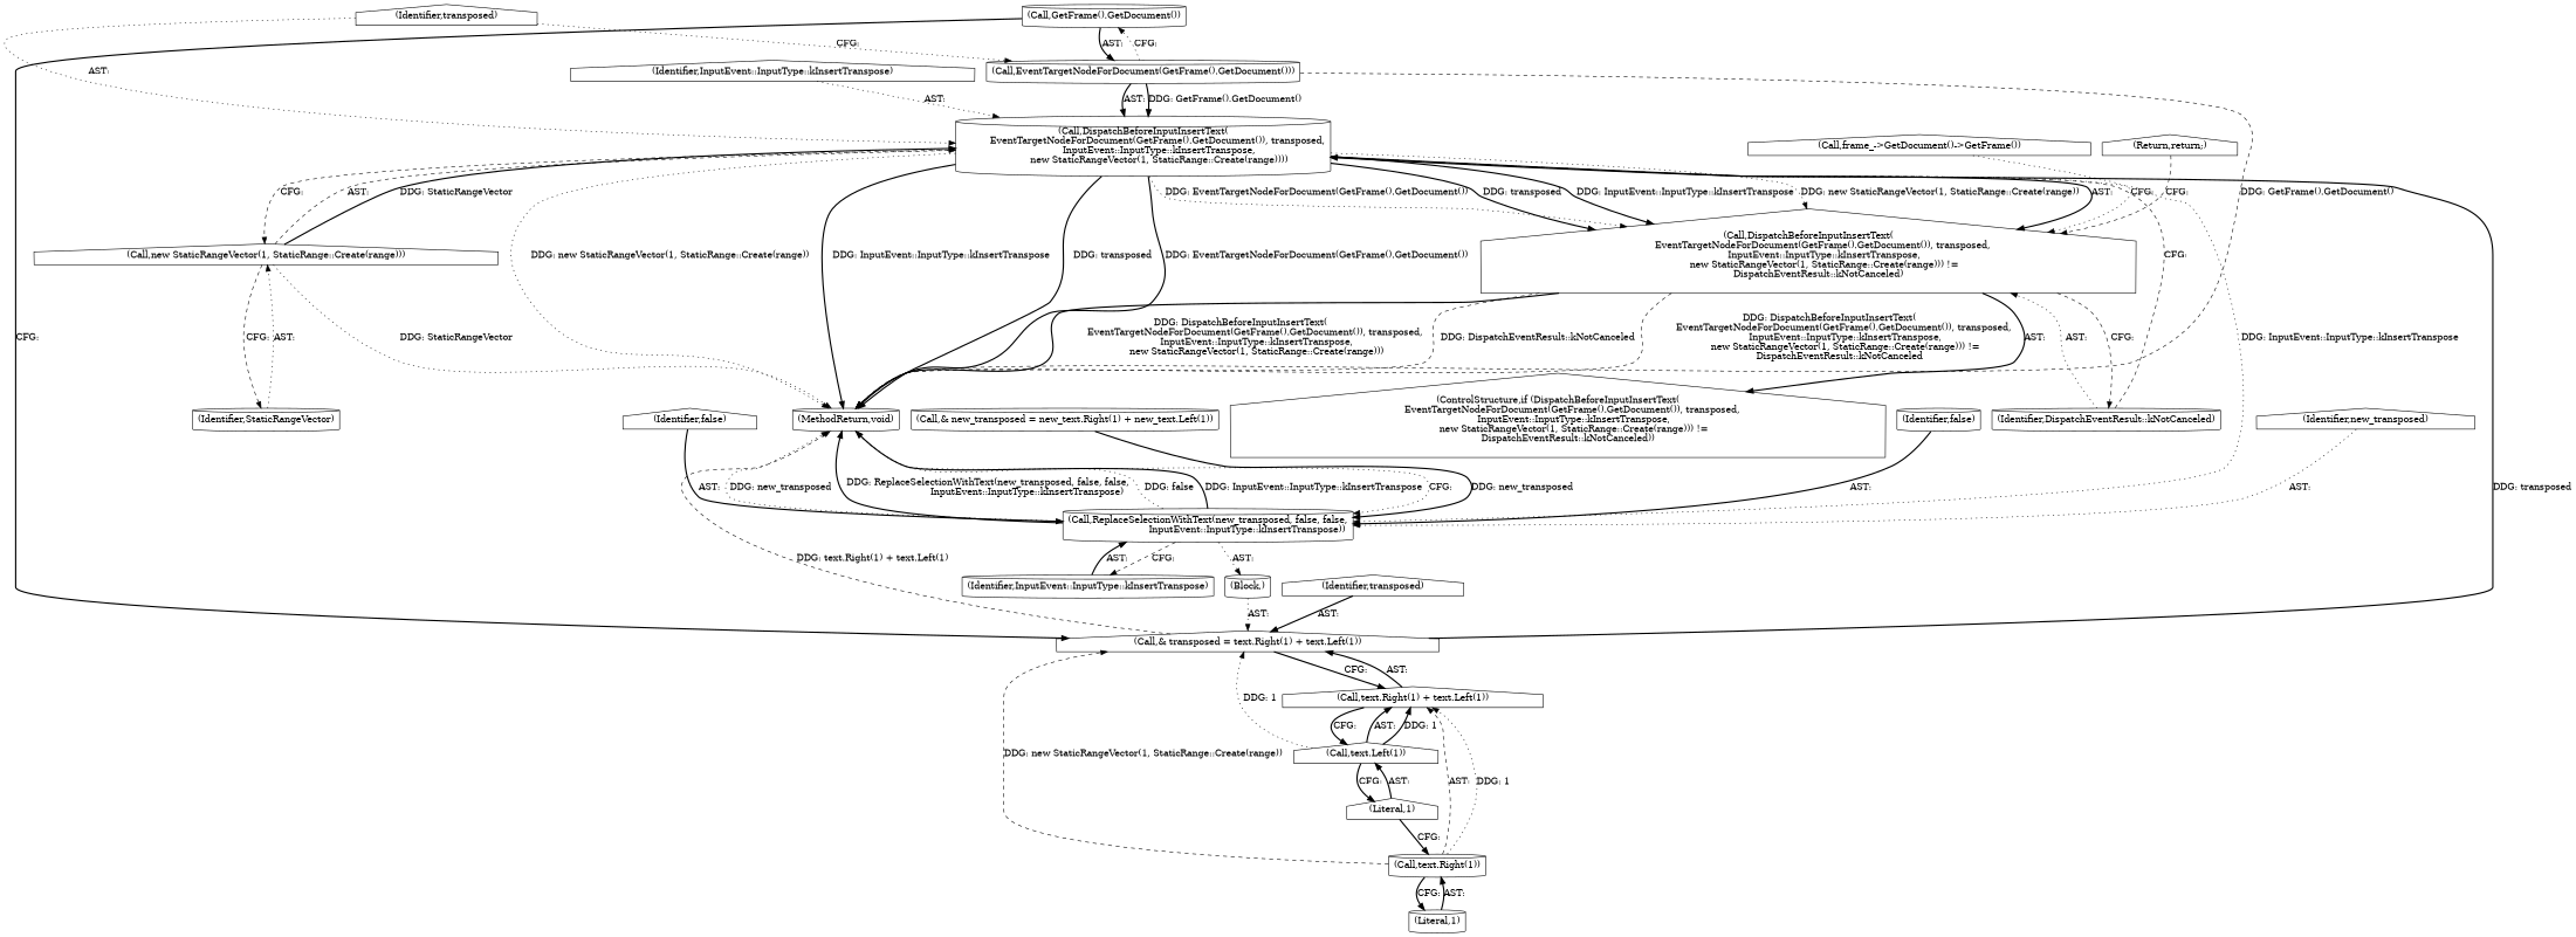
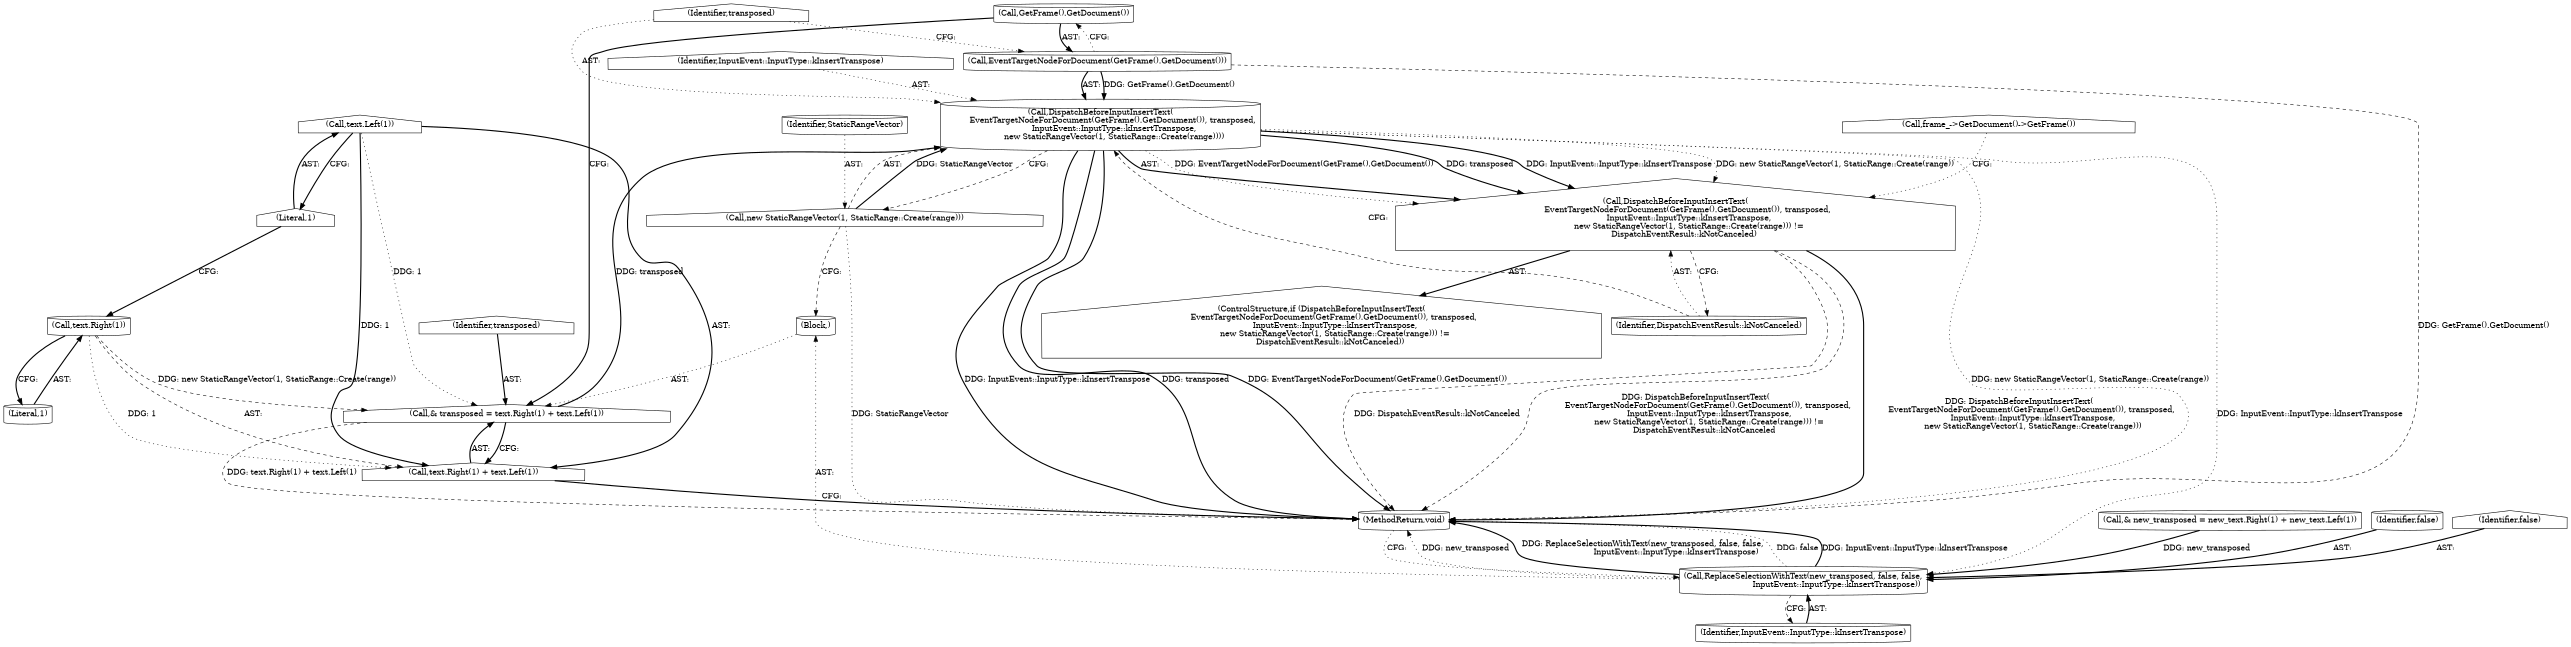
  digraph {
    node [shape=house]
    edge [style=bold]
    n1 [label="(Call,DispatchBeforeInputInsertText(\n          EventTargetNodeForDocument(GetFrame().GetDocument()), transposed,\n           InputEvent::InputType::kInsertTranspose,\n           new StaticRangeVector(1, StaticRange::Create(range))))" shape=cylinder]
    n2 [label="(Call,new StaticRangeVector(1, StaticRange::Create(range)))"]
    n3 [label="(Call,DispatchBeforeInputInsertText(\n          EventTargetNodeForDocument(GetFrame().GetDocument()), transposed,\n           InputEvent::InputType::kInsertTranspose,\n           new StaticRangeVector(1, StaticRange::Create(range))) !=\n       DispatchEventResult::kNotCanceled)"]
    n4 [label="(Call,ReplaceSelectionWithText(new_transposed, false, false,\n                           InputEvent::InputType::kInsertTranspose))" shape=cylinder]
    n5 [label="(MethodReturn,void)" shape=cylinder]
    n6 [label="(Identifier,StaticRangeVector)" shape=cylinder]
    n7 [label="(ControlStructure,if (DispatchBeforeInputInsertText(\n          EventTargetNodeForDocument(GetFrame().GetDocument()), transposed,\n           InputEvent::InputType::kInsertTranspose,\n           new StaticRangeVector(1, StaticRange::Create(range))) !=\n       DispatchEventResult::kNotCanceled))"]
    n8 [label="(Identifier,DispatchEventResult::kNotCanceled)" shape=cylinder]
    n9 [label="(Block,)" shape=cylinder]
    n10 [label="(Identifier,InputEvent::InputType::kInsertTranspose)" shape=cylinder]
    n11 [label="(Call,EventTargetNodeForDocument(GetFrame().GetDocument()))" shape=cylinder]
    n12 [label="(Call,GetFrame().GetDocument())" shape=cylinder]
    n13 [label="(Call,& transposed = text.Right(1) + text.Left(1))"]
    n14 [label="(Call,text.Right(1) + text.Left(1))"]
    n15 [label="(Call,text.Left(1))"]
    n16 [label="(Call,text.Right(1))" shape=cylinder]
    n17 [label="(Literal,1)" shape=cylinder]
    n18 [label="(Literal,1)"]
-   n19 [label="(Return,return;)"]
    n20 [label="(Identifier,transposed)"]
    n21 [label="(Call,& new_transposed = new_text.Right(1) + new_text.Left(1))" shape=cylinder]
    n22 [label="(Identifier,false)" shape=cylinder]
    n23 [label="(Identifier,transposed)"]
    n24 [label="(Identifier,InputEvent::InputType::kInsertTranspose)"]
-   n25 [label="(Identifier,new_transposed)"]
    n26 [label="(Call,frame_->GetDocument()->GetFrame())"]
    n27 [label="(Identifier,false)"]
    n1 -> n2 [label="CFG: " style=dashed]
    n1 -> n3 [label="AST: "]
    n1 -> n3 [label="DDG: EventTargetNodeForDocument(GetFrame().GetDocument())" style=dotted]
    n1 -> n3 [label="DDG: transposed"]
    n1 -> n3 [label="DDG: InputEvent::InputType::kInsertTranspose"]
    n1 -> n3 [label="DDG: new StaticRangeVector(1, StaticRange::Create(range))" style=dotted]
    n1 -> n4 [label="DDG: InputEvent::InputType::kInsertTranspose" style=dotted]
    n1 -> n5 [label="DDG: new StaticRangeVector(1, StaticRange::Create(range))" style=dotted]
    n1 -> n5 [label="DDG: InputEvent::InputType::kInsertTranspose"]
    n1 -> n5 [label="DDG: transposed"]
    n1 -> n5 [label="DDG: EventTargetNodeForDocument(GetFrame().GetDocument())"]
    n2 -> n1 [label="AST: " style=dashed]
    n2 -> n1 [label="DDG: StaticRangeVector"]
    n2 -> n5 [label="DDG: StaticRangeVector" style=dotted]
-   n2 -> n6 [label="CFG: " style=dashed]
+   n2 -> n9 [label="CFG: " style=dashed]
    n3 -> n5 [label="DDG: DispatchEventResult::kNotCanceled" style=dashed]
    n3 -> n5 [label="DDG: DispatchBeforeInputInsertText(\n          EventTargetNodeForDocument(GetFrame().GetDocument()), transposed,\n           InputEvent::InputType::kInsertTranspose,\n           new StaticRangeVector(1, StaticRange::Create(range))) !=\n       DispatchEventResult::kNotCanceled" style=dashed]
    n3 -> n5 [label="DDG: DispatchBeforeInputInsertText(\n          EventTargetNodeForDocument(GetFrame().GetDocument()), transposed,\n           InputEvent::InputType::kInsertTranspose,\n           new StaticRangeVector(1, StaticRange::Create(range)))"]
    n3 -> n7 [label="AST: "]
    n3 -> n8 [label="CFG: " style=dashed]
    n4 -> n5 [label="DDG: new_transposed" style=dotted]
    n4 -> n5 [label="DDG: ReplaceSelectionWithText(new_transposed, false, false,\n                           InputEvent::InputType::kInsertTranspose)"]
    n4 -> n5 [label="DDG: false" style=dotted]
    n4 -> n5 [label="DDG: InputEvent::InputType::kInsertTranspose"]
    n4 -> n9 [label="AST: " style=dotted]
    n4 -> n10 [label="CFG: " style=dashed]
    n5 -> n4 [label="CFG: " style=dotted]
    n6 -> n2 [label="AST: " style=dotted]
    n8 -> n1 [label="CFG: " style=dashed]
    n8 -> n3 [label="AST: " style=dotted]
    n9 -> n13 [label="AST: " style=dotted]
    n10 -> n4 [label="AST: "]
    n11 -> n1 [label="AST: "]
    n11 -> n1 [label="DDG: GetFrame().GetDocument()"]
    n11 -> n5 [label="DDG: GetFrame().GetDocument()" style=dashed]
    n11 -> n12 [label="CFG: " style=dotted]
    n12 -> n11 [label="AST: "]
    n12 -> n13 [label="CFG: "]
    n13 -> n1 [label="DDG: transposed"]
    n13 -> n5 [label="DDG: text.Right(1) + text.Left(1)" style=dashed]
    n13 -> n14 [label="CFG: "]
    n14 -> n13 [label="AST: "]
-   n14 -> n15 [label="CFG: "]
+   n14 -> n5 [label="CFG: "]
    n15 -> n13 [label="DDG: 1" style=dotted]
    n15 -> n14 [label="AST: "]
    n15 -> n14 [label="DDG: 1"]
    n15 -> n18 [label="CFG: "]
    n16 -> n13 [label="DDG: new StaticRangeVector(1, StaticRange::Create(range))" style=dashed]
    n16 -> n14 [label="AST: " style=dashed]
    n16 -> n14 [label="DDG: 1" style=dotted]
    n16 -> n17 [label="CFG: "]
    n17 -> n16 [label="AST: "]
    n18 -> n15 [label="AST: "]
    n18 -> n16 [label="CFG: "]
-   n19 -> n3 [label="CFG: " style=dashed]
    n20 -> n13 [label="AST: "]
    n21 -> n4 [label="DDG: new_transposed"]
    n22 -> n4 [label="AST: "]
    n23 -> n1 [label="AST: " style=dotted]
    n23 -> n11 [label="CFG: " style=dotted]
    n24 -> n1 [label="AST: " style=dotted]
-   n25 -> n4 [label="AST: " style=dotted]
    n26 -> n3 [label="CFG: " style=dotted]
    n27 -> n4 [label="AST: "]
  }
